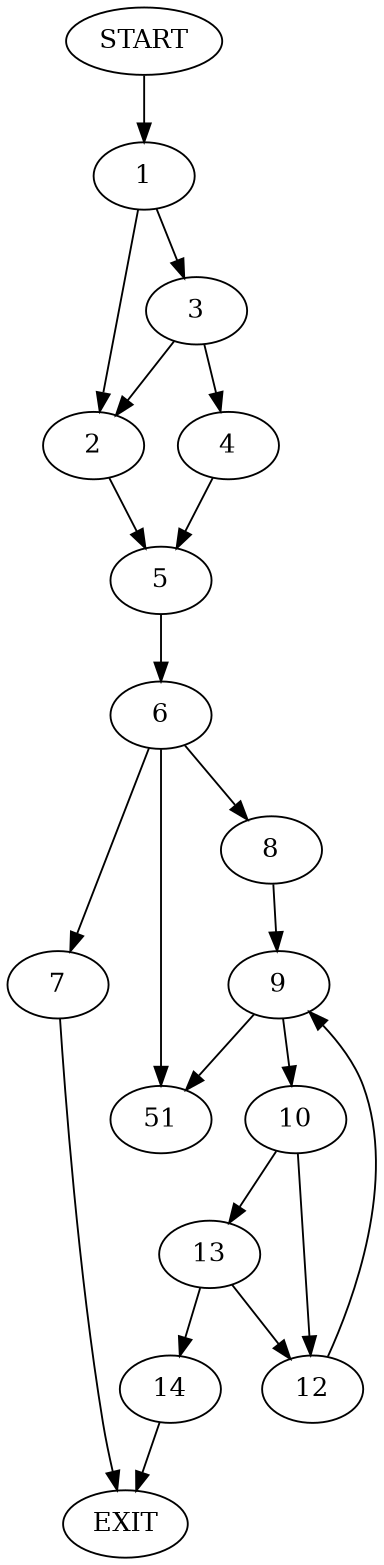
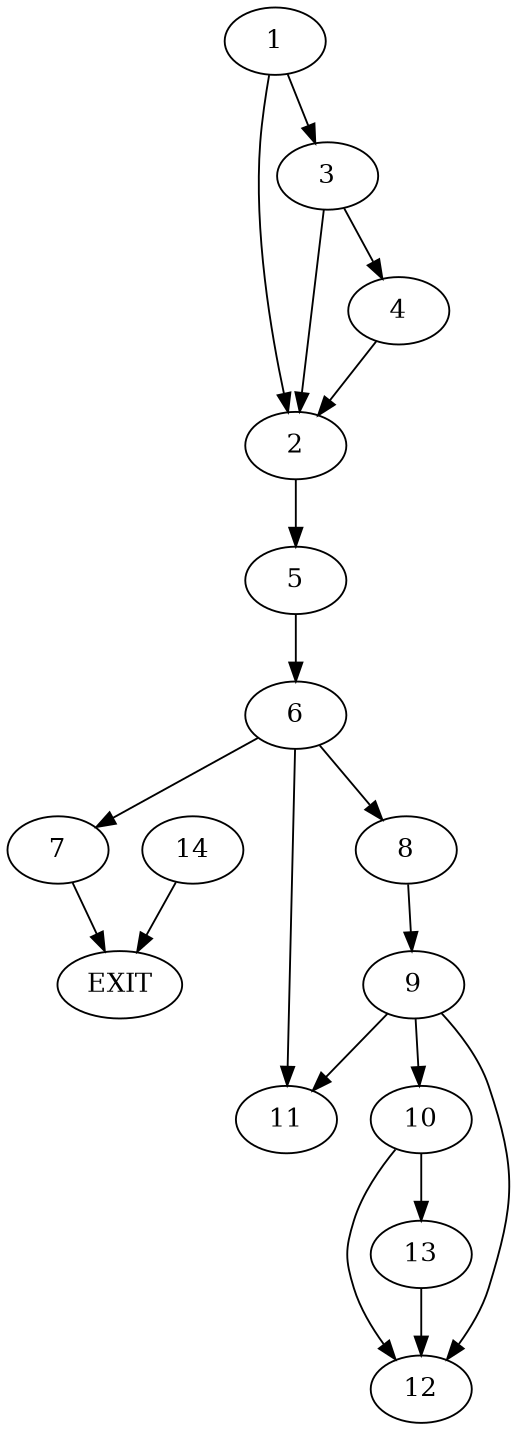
  digraph {
-   n1 [label=START]
    1
    2
    3
    n5 [label=EXIT]
    5
    4
    6
    7
    8
-   11 [label=51]
+   11
    9
    10
    12
    13
    14
-   n1 -> 1
    1 -> 2
    1 -> 3
    2 -> 5
    3 -> 2
    3 -> 4
    5 -> 6
-   4 -> 5
+   4 -> 2
    6 -> 7
    6 -> 8
    6 -> 11
    7 -> n5
    8 -> 9
    9 -> 11
    9 -> 10
    10 -> 12
    10 -> 13
-   12 -> 9
+   9 -> 12
    13 -> 12
-   13 -> 14
    14 -> n5
  }
